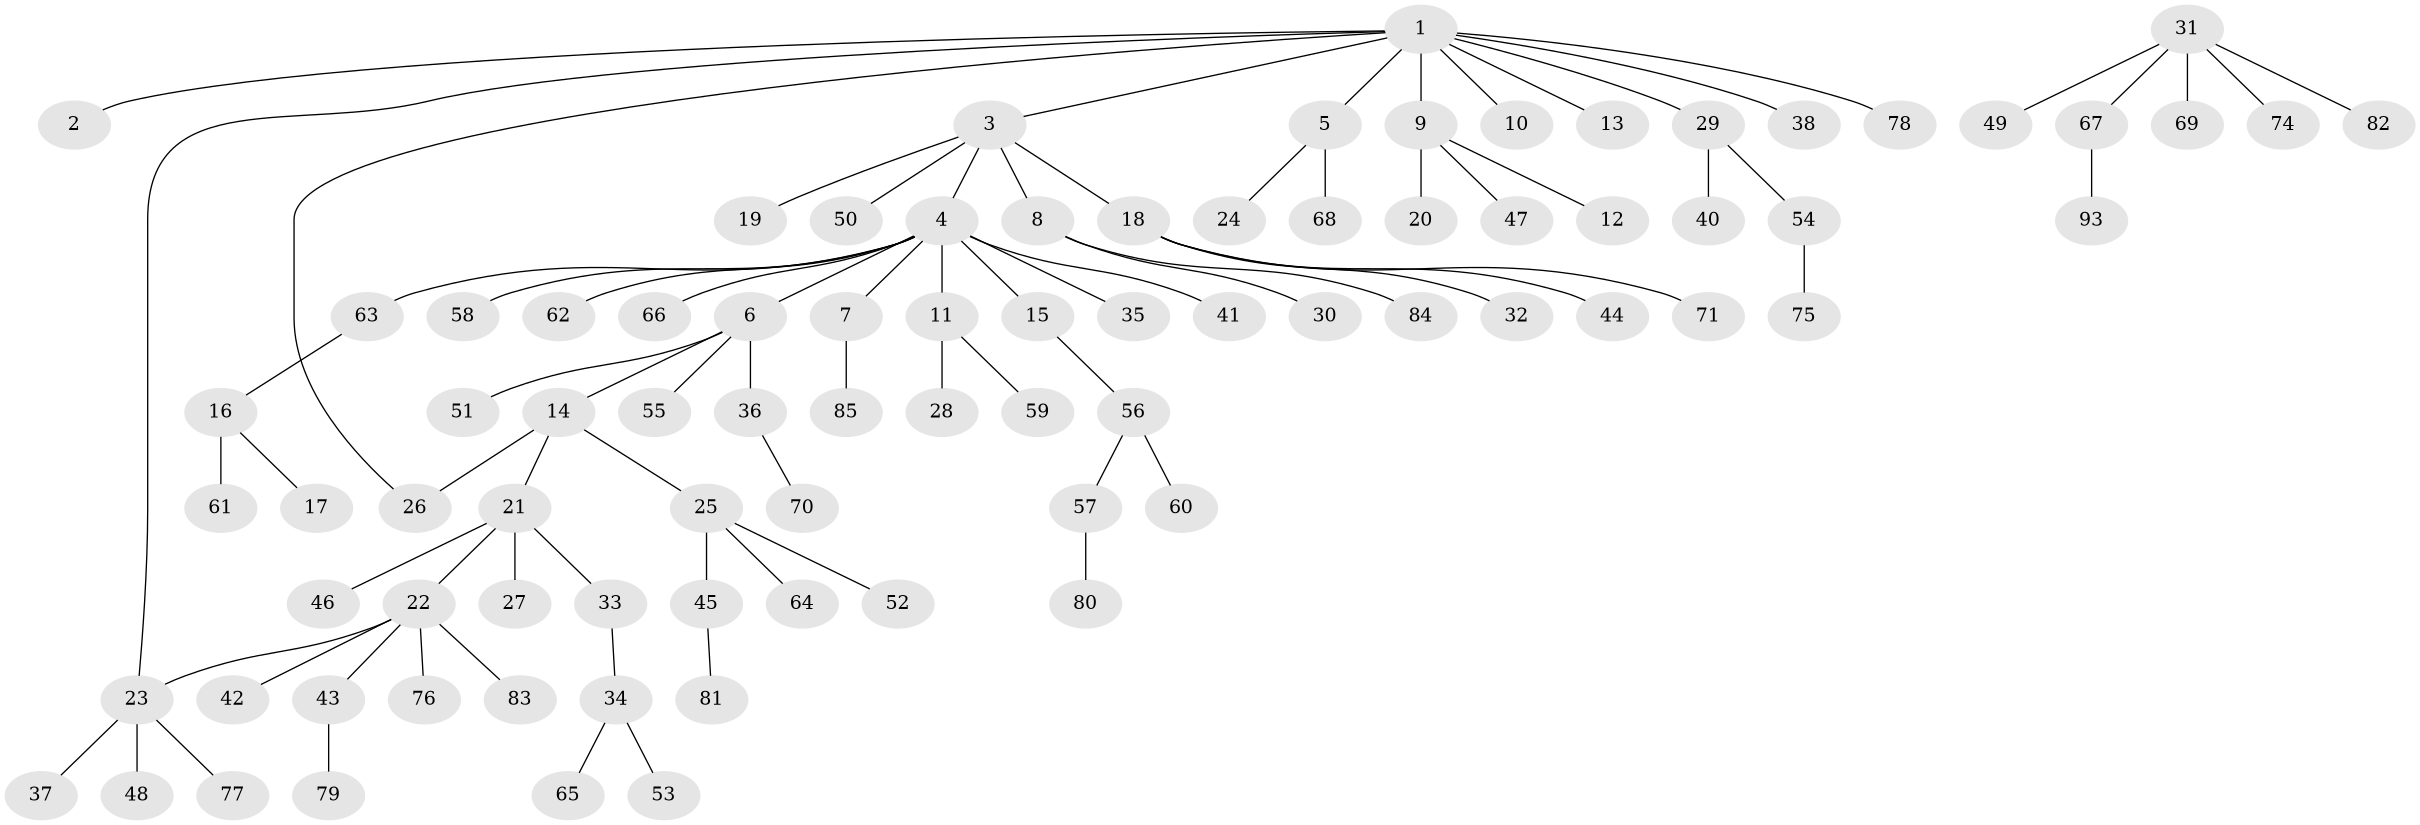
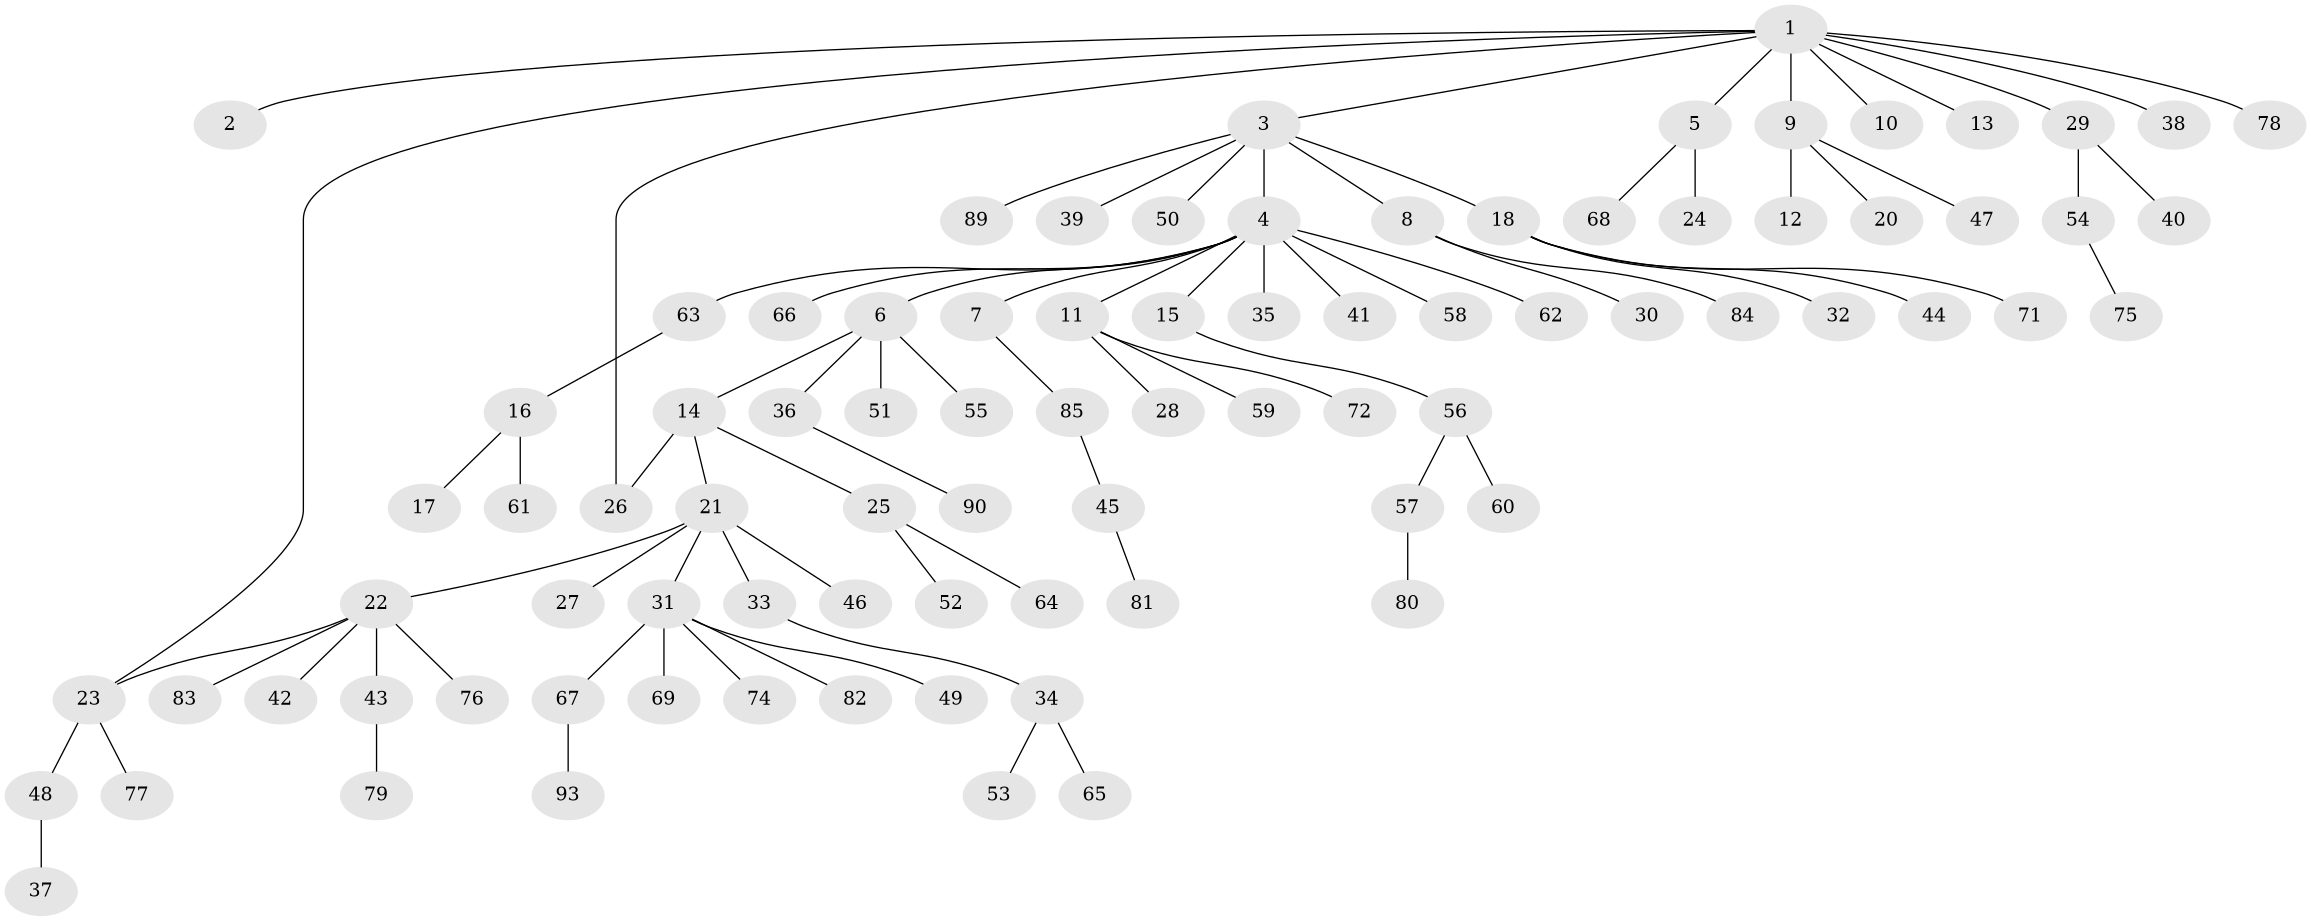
  graph {
    node [color=gray90 style=filled]
    1
    2
    3
    5
    9
    10
    13
    23
    26
    29
    38
    78
    4
    8
    18
-   19
+   19 [label=89]
+   39
    50
    24
    68
    12
    20
    47
    37
    48
    77
    40
    54
    6
    7
    11
    15
    35
    41
    58
    62
    63
    66
    30
    84
    32
    44
    71
    14
    36
    51
    55
    85
    28
    59
+   72
    56
    16
    17
    61
    21
    25
-   70
+   70 [label=90]
    22
    27
    31
    33
    46
    45
    52
    64
    57
    60
    42
    43
    76
    83
    49
    67
    69
    74
    82
    34
    79
    81
    75
    n82 [label=93]
    53
    65
    80
    1 -- 2
    1 -- 3
    1 -- 5
    1 -- 9
    1 -- 10
    1 -- 13
    1 -- 23
    1 -- 26
    1 -- 29
    1 -- 38
    1 -- 78
    3 -- 4
    3 -- 8
    3 -- 18
    3 -- 19
+   3 -- 39
    3 -- 50
    5 -- 24
    5 -- 68
    9 -- 12
    9 -- 20
    9 -- 47
-   23 -- 37
+   48 -- 37
    23 -- 48
    23 -- 77
    29 -- 40
    29 -- 54
    4 -- 6
    4 -- 7
    4 -- 11
    4 -- 15
    4 -- 35
    4 -- 41
    4 -- 58
    4 -- 62
    4 -- 63
    4 -- 66
    8 -- 30
    8 -- 84
    18 -- 32
    18 -- 44
    18 -- 71
    54 -- 75
    6 -- 14
    6 -- 36
    6 -- 51
    6 -- 55
    7 -- 85
    11 -- 28
    11 -- 59
+   11 -- 72
    15 -- 56
    63 -- 16
    14 -- 26
    14 -- 21
    14 -- 25
    36 -- 70
    56 -- 57
    56 -- 60
    16 -- 17
    16 -- 61
    21 -- 22
    21 -- 27
+   21 -- 31
    21 -- 33
    21 -- 46
-   25 -- 45
+   85 -- 45
    25 -- 52
    25 -- 64
    22 -- 23
    22 -- 42
    22 -- 43
    22 -- 76
    22 -- 83
    31 -- 49
    31 -- 67
    31 -- 69
    31 -- 74
    31 -- 82
    33 -- 34
    45 -- 81
    57 -- 80
    43 -- 79
    67 -- n82
    34 -- 53
    34 -- 65
  }
